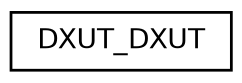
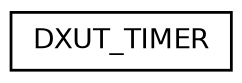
  digraph {
    rankdir=LR
-   n1 [color=black fillcolor=white fontname=Helvetica fontsize=10 height=0.2 label=DXUT_DXUT shape=record style=filled width=0.4]
+   n1 [color=black fillcolor=white fontname=Helvetica fontsize=10 height=0.2 label=DXUT_TIMER shape=record style=filled width=0.4]
  }
